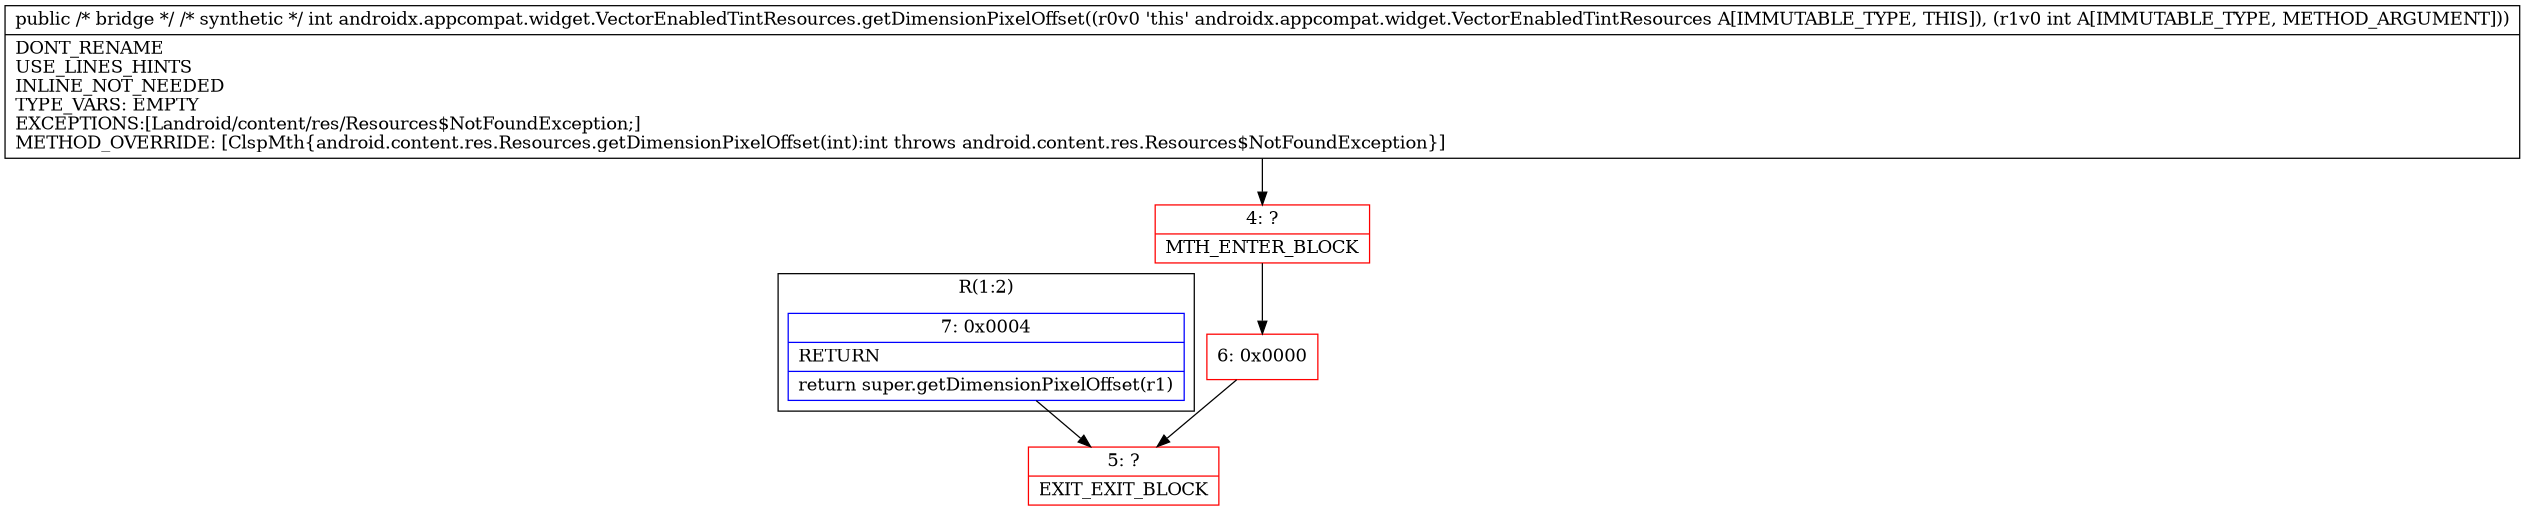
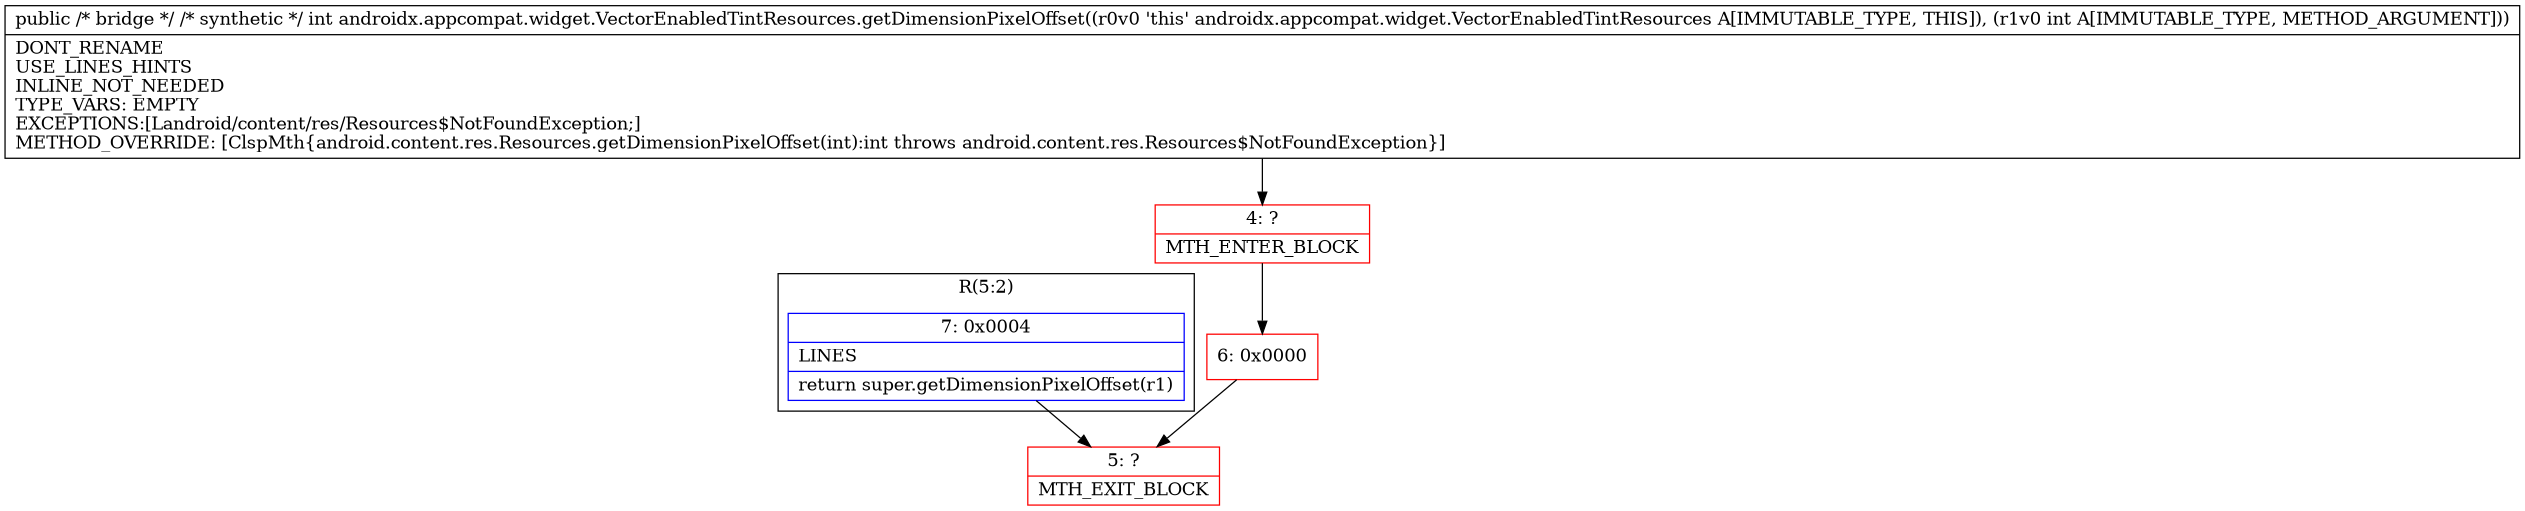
  digraph {
    node [color=red shape=record]
-   n1 [color=blue label="{7\:\ 0x0004|RETURN\l|return super.getDimensionPixelOffset(r1)\l}"]
-   n2 [label="{5\:\ ?|EXIT_EXIT_BLOCK\l}"]
+   n1 [color=blue label="{7\:\ 0x0004|LINES\l|return super.getDimensionPixelOffset(r1)\l}"]
+   n2 [label="{5\:\ ?|MTH_EXIT_BLOCK\l}"]
    n3 [label="{4\:\ ?|MTH_ENTER_BLOCK\l}"]
    n4 [label="{6\:\ 0x0000}"]
    n5 [label="{public \/* bridge *\/ \/* synthetic *\/ int androidx.appcompat.widget.VectorEnabledTintResources.getDimensionPixelOffset((r0v0 'this' androidx.appcompat.widget.VectorEnabledTintResources A[IMMUTABLE_TYPE, THIS]), (r1v0 int A[IMMUTABLE_TYPE, METHOD_ARGUMENT]))  | DONT_RENAME\lUSE_LINES_HINTS\lINLINE_NOT_NEEDED\lTYPE_VARS: EMPTY\lEXCEPTIONS:[Landroid\/content\/res\/Resources$NotFoundException;]\lMETHOD_OVERRIDE: [ClspMth\{android.content.res.Resources.getDimensionPixelOffset(int):int throws android.content.res.Resources$NotFoundException\}]\l}" color=""]
    subgraph cluster_1 {
-     label="R(1:2)"
+     label="R(5:2)"
      n1
    }
    n1 -> n2
    n3 -> n4
    n4 -> n2
    n5 -> n3
  }
